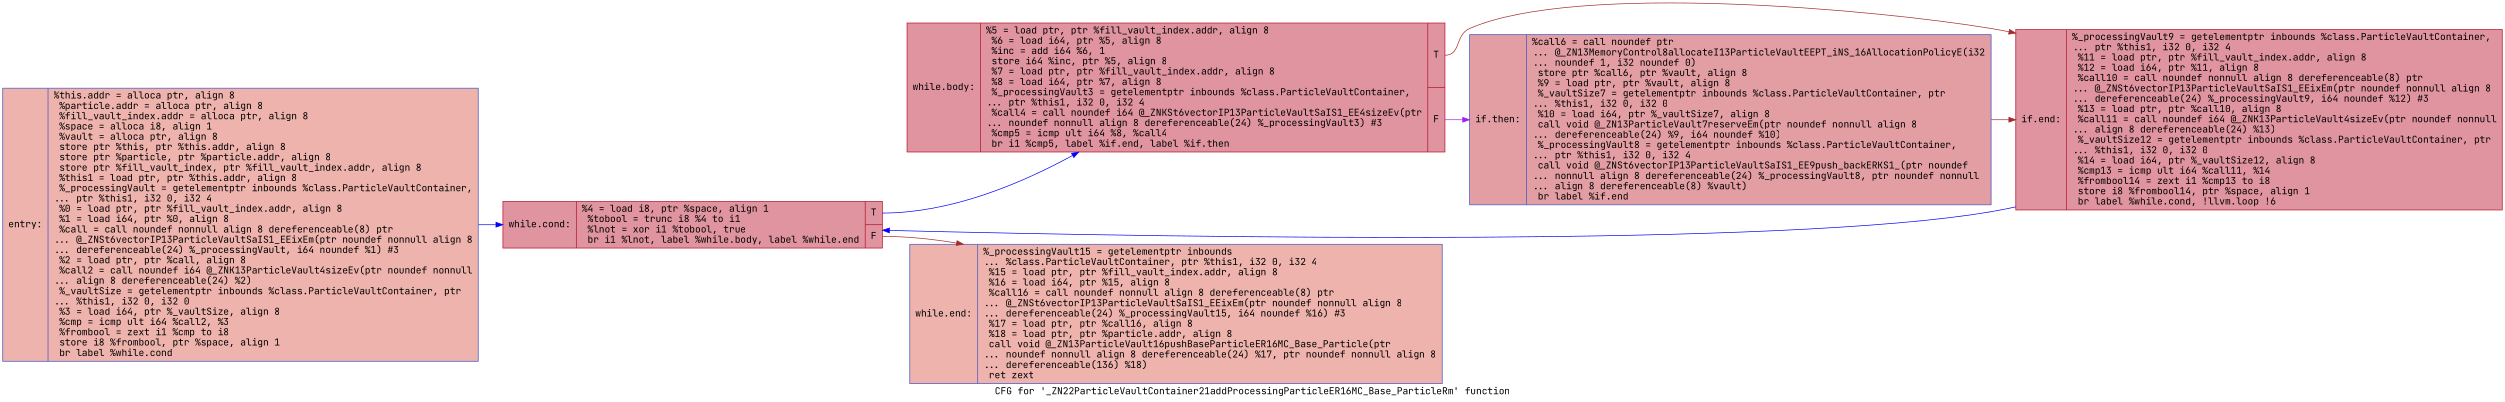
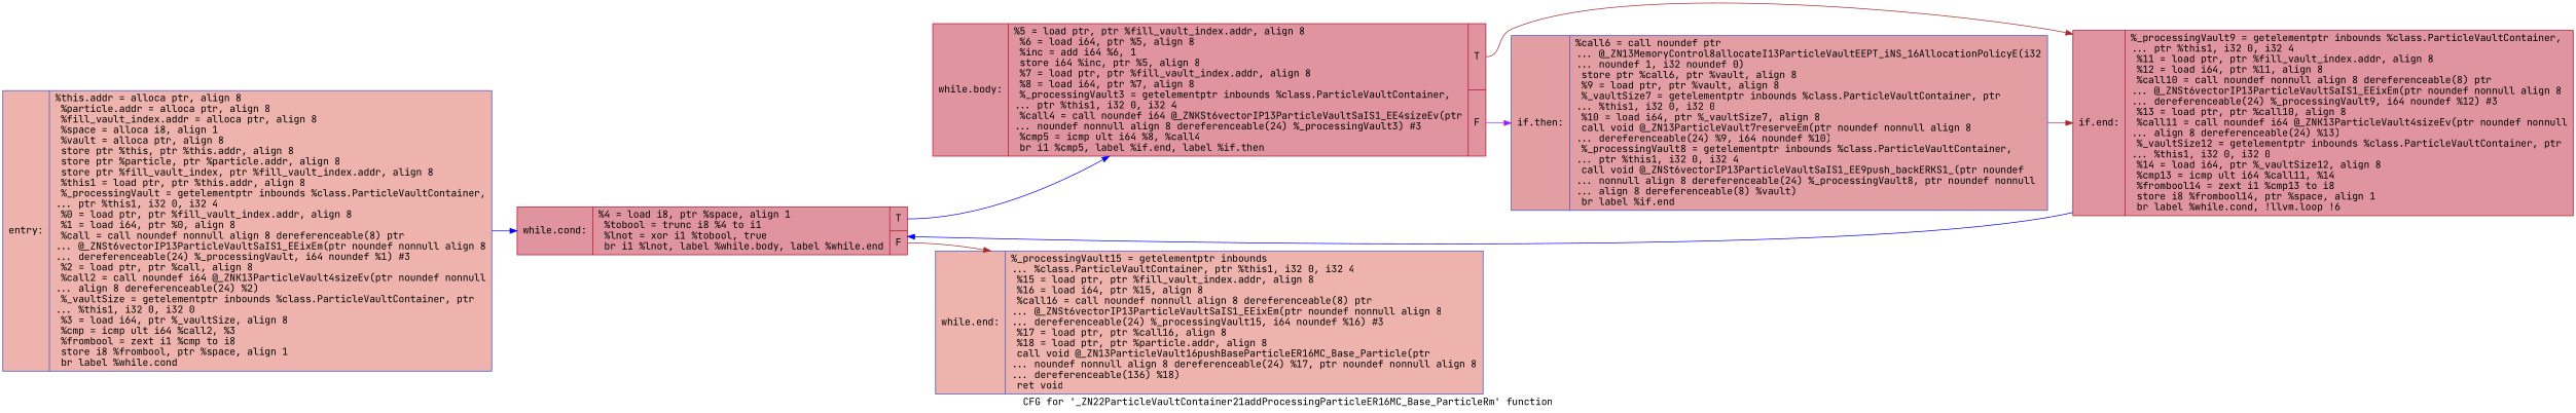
  digraph {
    label="CFG for '_ZN22ParticleVaultContainer21addProcessingParticleER16MC_Base_ParticleRm' function"
    rankdir=LR
    fontname="JetBrains Mono"
    node [color="#3d50c3ff" fillcolor="#b70d2870" fontname="JetBrains Mono" shape=record style=filled]
    edge [color=blue fontname="JetBrains Mono"]
    n1 [fillcolor="#d6524470" label="{entry:\l|  %this.addr = alloca ptr, align 8\l  %particle.addr = alloca ptr, align 8\l  %fill_vault_index.addr = alloca ptr, align 8\l  %space = alloca i8, align 1\l  %vault = alloca ptr, align 8\l  store ptr %this, ptr %this.addr, align 8\l  store ptr %particle, ptr %particle.addr, align 8\l  store ptr %fill_vault_index, ptr %fill_vault_index.addr, align 8\l  %this1 = load ptr, ptr %this.addr, align 8\l  %_processingVault = getelementptr inbounds %class.ParticleVaultContainer,\l... ptr %this1, i32 0, i32 4\l  %0 = load ptr, ptr %fill_vault_index.addr, align 8\l  %1 = load i64, ptr %0, align 8\l  %call = call noundef nonnull align 8 dereferenceable(8) ptr\l... @_ZNSt6vectorIP13ParticleVaultSaIS1_EEixEm(ptr noundef nonnull align 8\l... dereferenceable(24) %_processingVault, i64 noundef %1) #3\l  %2 = load ptr, ptr %call, align 8\l  %call2 = call noundef i64 @_ZNK13ParticleVault4sizeEv(ptr noundef nonnull\l... align 8 dereferenceable(24) %2)\l  %_vaultSize = getelementptr inbounds %class.ParticleVaultContainer, ptr\l... %this1, i32 0, i32 0\l  %3 = load i64, ptr %_vaultSize, align 8\l  %cmp = icmp ult i64 %call2, %3\l  %frombool = zext i1 %cmp to i8\l  store i8 %frombool, ptr %space, align 1\l  br label %while.cond\l}"]
    n2 [color="#b70d28ff" label="{while.cond:\l|  %4 = load i8, ptr %space, align 1\l  %tobool = trunc i8 %4 to i1\l  %lnot = xor i1 %tobool, true\l  br i1 %lnot, label %while.body, label %while.end\l|{<s0>T|<s1>F}}"]
    n3 [color="#b70d28ff" label="{while.body:\l|  %5 = load ptr, ptr %fill_vault_index.addr, align 8\l  %6 = load i64, ptr %5, align 8\l  %inc = add i64 %6, 1\l  store i64 %inc, ptr %5, align 8\l  %7 = load ptr, ptr %fill_vault_index.addr, align 8\l  %8 = load i64, ptr %7, align 8\l  %_processingVault3 = getelementptr inbounds %class.ParticleVaultContainer,\l... ptr %this1, i32 0, i32 4\l  %call4 = call noundef i64 @_ZNKSt6vectorIP13ParticleVaultSaIS1_EE4sizeEv(ptr\l... noundef nonnull align 8 dereferenceable(24) %_processingVault3) #3\l  %cmp5 = icmp ult i64 %8, %call4\l  br i1 %cmp5, label %if.end, label %if.then\l|{<s0>T|<s1>F}}"]
-   n4 [fillcolor="#d6524470" label="{while.end:\l|  %_processingVault15 = getelementptr inbounds\l... %class.ParticleVaultContainer, ptr %this1, i32 0, i32 4\l  %15 = load ptr, ptr %fill_vault_index.addr, align 8\l  %16 = load i64, ptr %15, align 8\l  %call16 = call noundef nonnull align 8 dereferenceable(8) ptr\l... @_ZNSt6vectorIP13ParticleVaultSaIS1_EEixEm(ptr noundef nonnull align 8\l... dereferenceable(24) %_processingVault15, i64 noundef %16) #3\l  %17 = load ptr, ptr %call16, align 8\l  %18 = load ptr, ptr %particle.addr, align 8\l  call void @_ZN13ParticleVault16pushBaseParticleER16MC_Base_Particle(ptr\l... noundef nonnull align 8 dereferenceable(24) %17, ptr noundef nonnull align 8\l... dereferenceable(136) %18)\l  ret zext\l}"]
+   n4 [fillcolor="#d6524470" label="{while.end:\l|  %_processingVault15 = getelementptr inbounds\l... %class.ParticleVaultContainer, ptr %this1, i32 0, i32 4\l  %15 = load ptr, ptr %fill_vault_index.addr, align 8\l  %16 = load i64, ptr %15, align 8\l  %call16 = call noundef nonnull align 8 dereferenceable(8) ptr\l... @_ZNSt6vectorIP13ParticleVaultSaIS1_EEixEm(ptr noundef nonnull align 8\l... dereferenceable(24) %_processingVault15, i64 noundef %16) #3\l  %17 = load ptr, ptr %call16, align 8\l  %18 = load ptr, ptr %particle.addr, align 8\l  call void @_ZN13ParticleVault16pushBaseParticleER16MC_Base_Particle(ptr\l... noundef nonnull align 8 dereferenceable(24) %17, ptr noundef nonnull align 8\l... dereferenceable(136) %18)\l  ret void\l}"]
    n5 [color="#b70d28ff" label="{if.end:\l|  %_processingVault9 = getelementptr inbounds %class.ParticleVaultContainer,\l... ptr %this1, i32 0, i32 4\l  %11 = load ptr, ptr %fill_vault_index.addr, align 8\l  %12 = load i64, ptr %11, align 8\l  %call10 = call noundef nonnull align 8 dereferenceable(8) ptr\l... @_ZNSt6vectorIP13ParticleVaultSaIS1_EEixEm(ptr noundef nonnull align 8\l... dereferenceable(24) %_processingVault9, i64 noundef %12) #3\l  %13 = load ptr, ptr %call10, align 8\l  %call11 = call noundef i64 @_ZNK13ParticleVault4sizeEv(ptr noundef nonnull\l... align 8 dereferenceable(24) %13)\l  %_vaultSize12 = getelementptr inbounds %class.ParticleVaultContainer, ptr\l... %this1, i32 0, i32 0\l  %14 = load i64, ptr %_vaultSize12, align 8\l  %cmp13 = icmp ult i64 %call11, %14\l  %frombool14 = zext i1 %cmp13 to i8\l  store i8 %frombool14, ptr %space, align 1\l  br label %while.cond, !llvm.loop !6\l}"]
    n6 [fillcolor="#be242e70" label="{if.then:\l|  %call6 = call noundef ptr\l... @_ZN13MemoryControl8allocateI13ParticleVaultEEPT_iNS_16AllocationPolicyE(i32\l... noundef 1, i32 noundef 0)\l  store ptr %call6, ptr %vault, align 8\l  %9 = load ptr, ptr %vault, align 8\l  %_vaultSize7 = getelementptr inbounds %class.ParticleVaultContainer, ptr\l... %this1, i32 0, i32 0\l  %10 = load i64, ptr %_vaultSize7, align 8\l  call void @_ZN13ParticleVault7reserveEm(ptr noundef nonnull align 8\l... dereferenceable(24) %9, i64 noundef %10)\l  %_processingVault8 = getelementptr inbounds %class.ParticleVaultContainer,\l... ptr %this1, i32 0, i32 4\l  call void @_ZNSt6vectorIP13ParticleVaultSaIS1_EE9push_backERKS1_(ptr noundef\l... nonnull align 8 dereferenceable(24) %_processingVault8, ptr noundef nonnull\l... align 8 dereferenceable(8) %vault)\l  br label %if.end\l}"]
    n1 -> n2
    n2 -> n3 [tailport=s0]
    n2 -> n4 [tailport=s1 color=brown]
    n3 -> n5 [tailport=s0 color=brown]
    n3 -> n6 [tailport=s1 color=purple]
    n5 -> n2
    n6 -> n5 [color=brown]
  }
